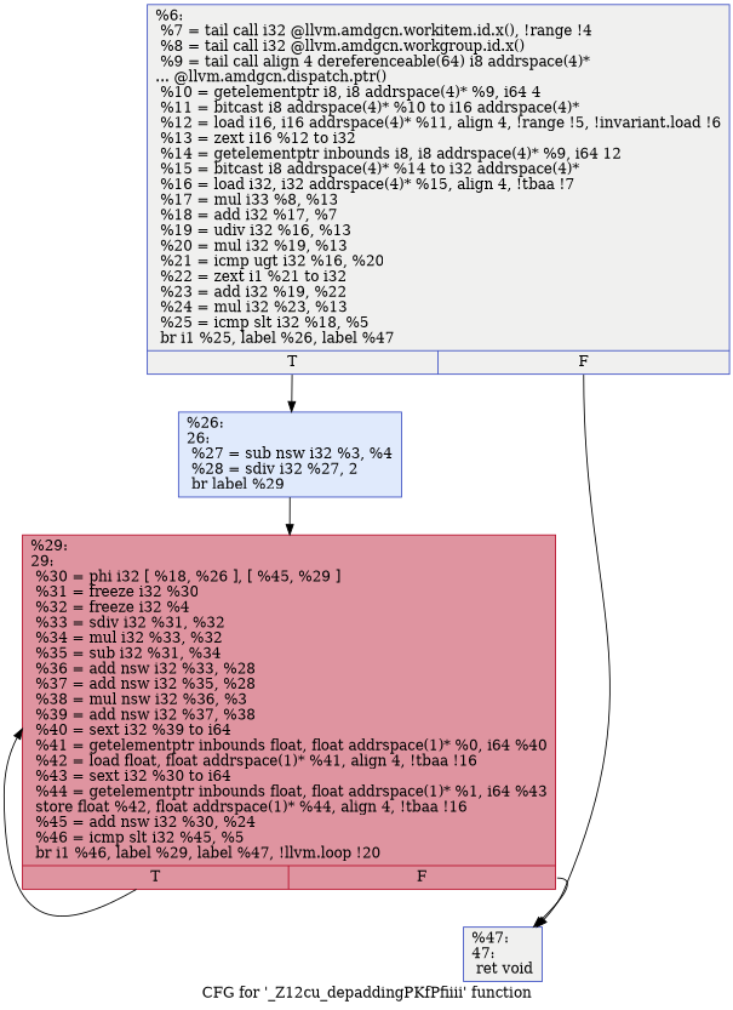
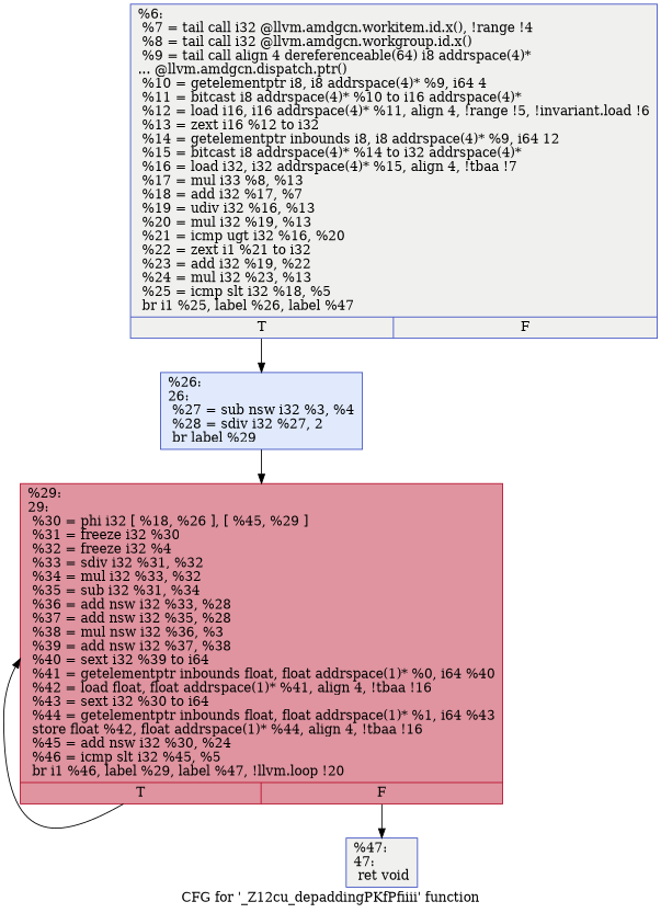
  digraph {
    label="CFG for '_Z12cu_depaddingPKfPfiiii' function"
    node [color="#3d50c3ff" fillcolor="#dedcdb70" shape=record style=filled]
    edge [tailport=s0]
    n1 [label="{%6:\l  %7 = tail call i32 @llvm.amdgcn.workitem.id.x(), !range !4\l  %8 = tail call i32 @llvm.amdgcn.workgroup.id.x()\l  %9 = tail call align 4 dereferenceable(64) i8 addrspace(4)*\l... @llvm.amdgcn.dispatch.ptr()\l  %10 = getelementptr i8, i8 addrspace(4)* %9, i64 4\l  %11 = bitcast i8 addrspace(4)* %10 to i16 addrspace(4)*\l  %12 = load i16, i16 addrspace(4)* %11, align 4, !range !5, !invariant.load !6\l  %13 = zext i16 %12 to i32\l  %14 = getelementptr inbounds i8, i8 addrspace(4)* %9, i64 12\l  %15 = bitcast i8 addrspace(4)* %14 to i32 addrspace(4)*\l  %16 = load i32, i32 addrspace(4)* %15, align 4, !tbaa !7\l  %17 = mul i33 %8, %13\l  %18 = add i32 %17, %7\l  %19 = udiv i32 %16, %13\l  %20 = mul i32 %19, %13\l  %21 = icmp ugt i32 %16, %20\l  %22 = zext i1 %21 to i32\l  %23 = add i32 %19, %22\l  %24 = mul i32 %23, %13\l  %25 = icmp slt i32 %18, %5\l  br i1 %25, label %26, label %47\l|{<s0>T|<s1>F}}"]
    n2 [fillcolor="#b9d0f970" label="{%26:\l26:                                               \l  %27 = sub nsw i32 %3, %4\l  %28 = sdiv i32 %27, 2\l  br label %29\l}"]
    n3 [label="{%47:\l47:                                               \l  ret void\l}"]
    n4 [color="#b70d28ff" fillcolor="#b70d2870" label="{%29:\l29:                                               \l  %30 = phi i32 [ %18, %26 ], [ %45, %29 ]\l  %31 = freeze i32 %30\l  %32 = freeze i32 %4\l  %33 = sdiv i32 %31, %32\l  %34 = mul i32 %33, %32\l  %35 = sub i32 %31, %34\l  %36 = add nsw i32 %33, %28\l  %37 = add nsw i32 %35, %28\l  %38 = mul nsw i32 %36, %3\l  %39 = add nsw i32 %37, %38\l  %40 = sext i32 %39 to i64\l  %41 = getelementptr inbounds float, float addrspace(1)* %0, i64 %40\l  %42 = load float, float addrspace(1)* %41, align 4, !tbaa !16\l  %43 = sext i32 %30 to i64\l  %44 = getelementptr inbounds float, float addrspace(1)* %1, i64 %43\l  store float %42, float addrspace(1)* %44, align 4, !tbaa !16\l  %45 = add nsw i32 %30, %24\l  %46 = icmp slt i32 %45, %5\l  br i1 %46, label %29, label %47, !llvm.loop !20\l|{<s0>T|<s1>F}}"]
    n1 -> n2
-   n1 -> n3 [tailport=s1]
    n2 -> n4
    n4 -> n3 [tailport=s1]
    n4 -> n4
  }
